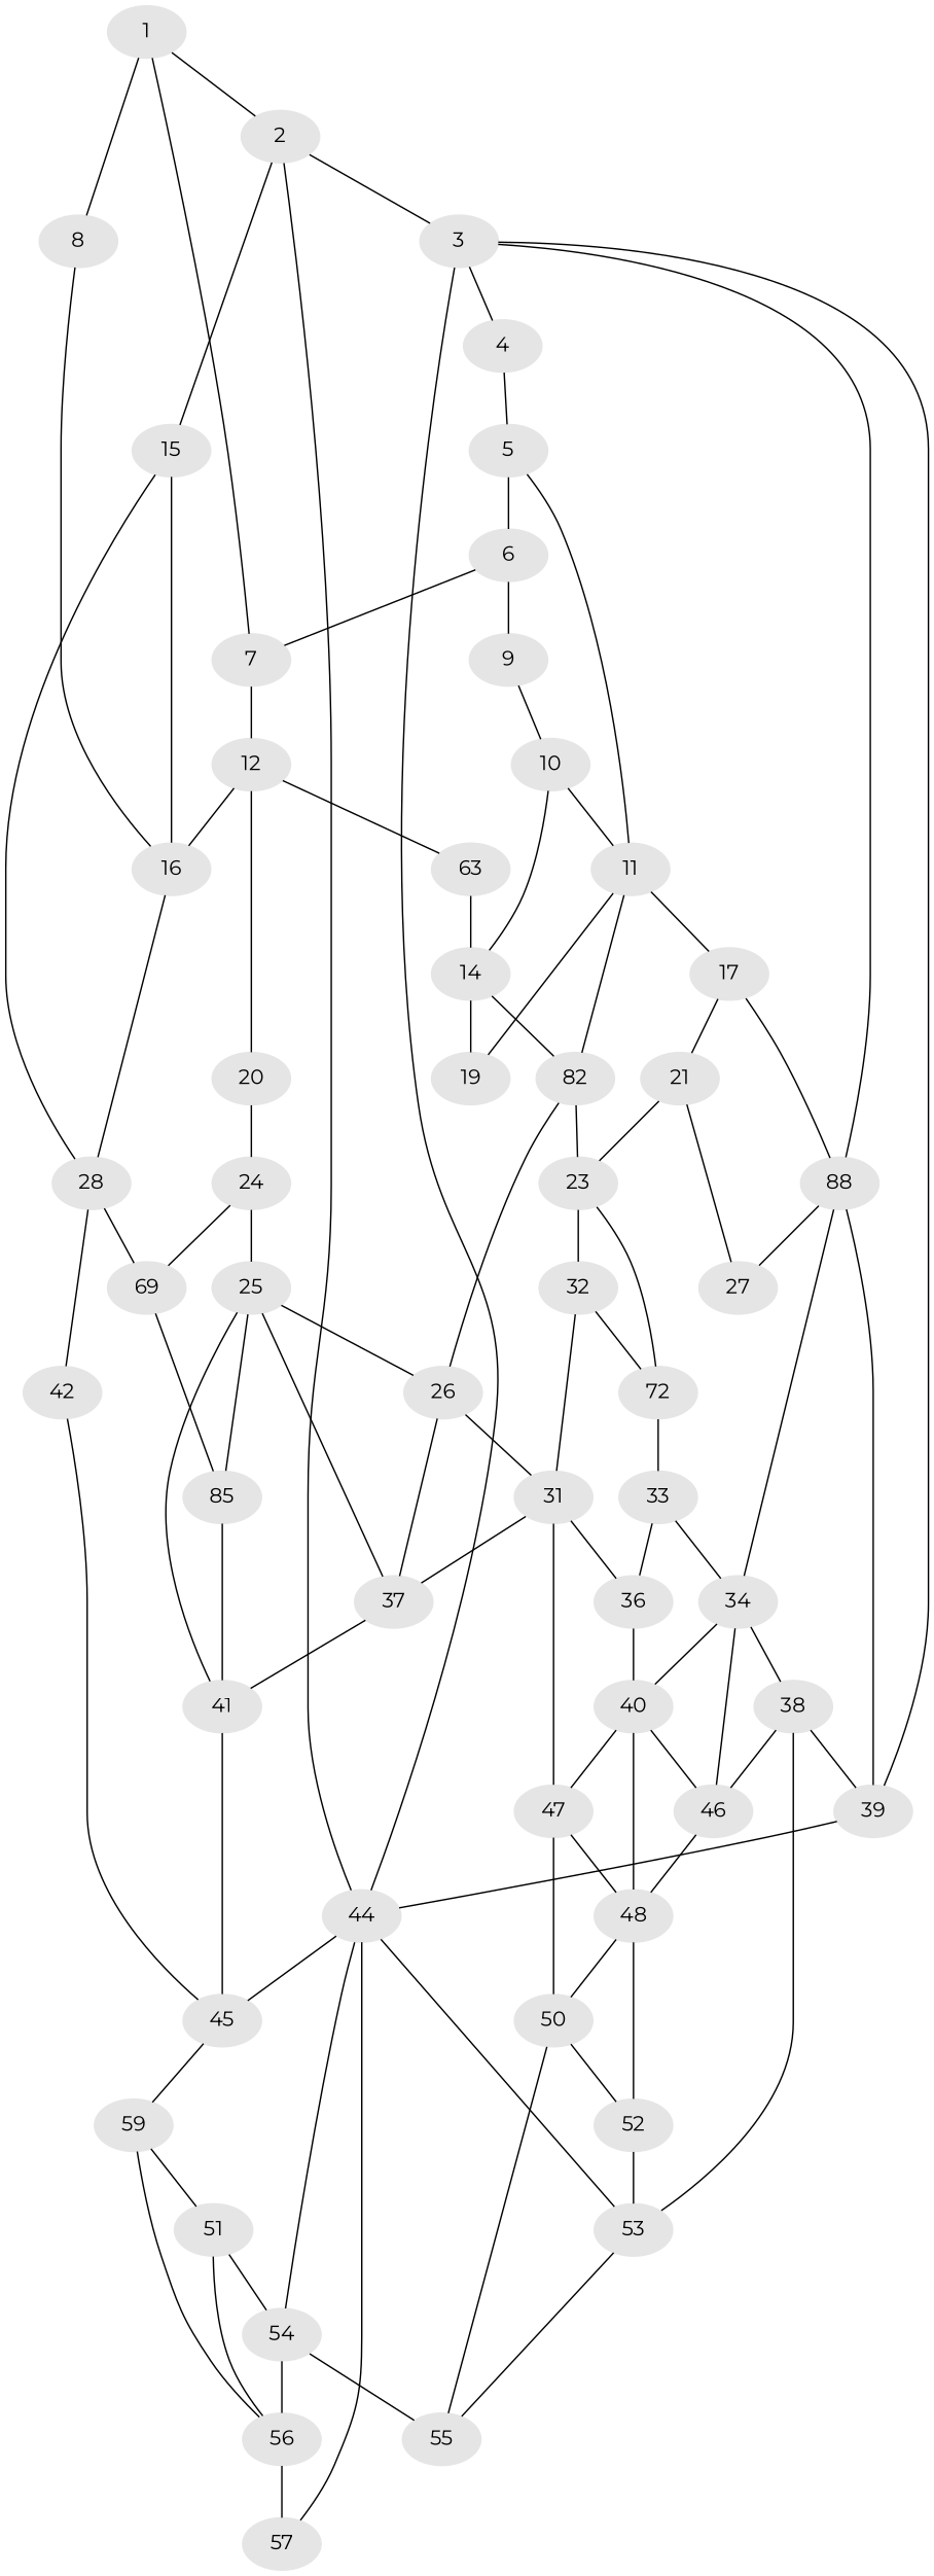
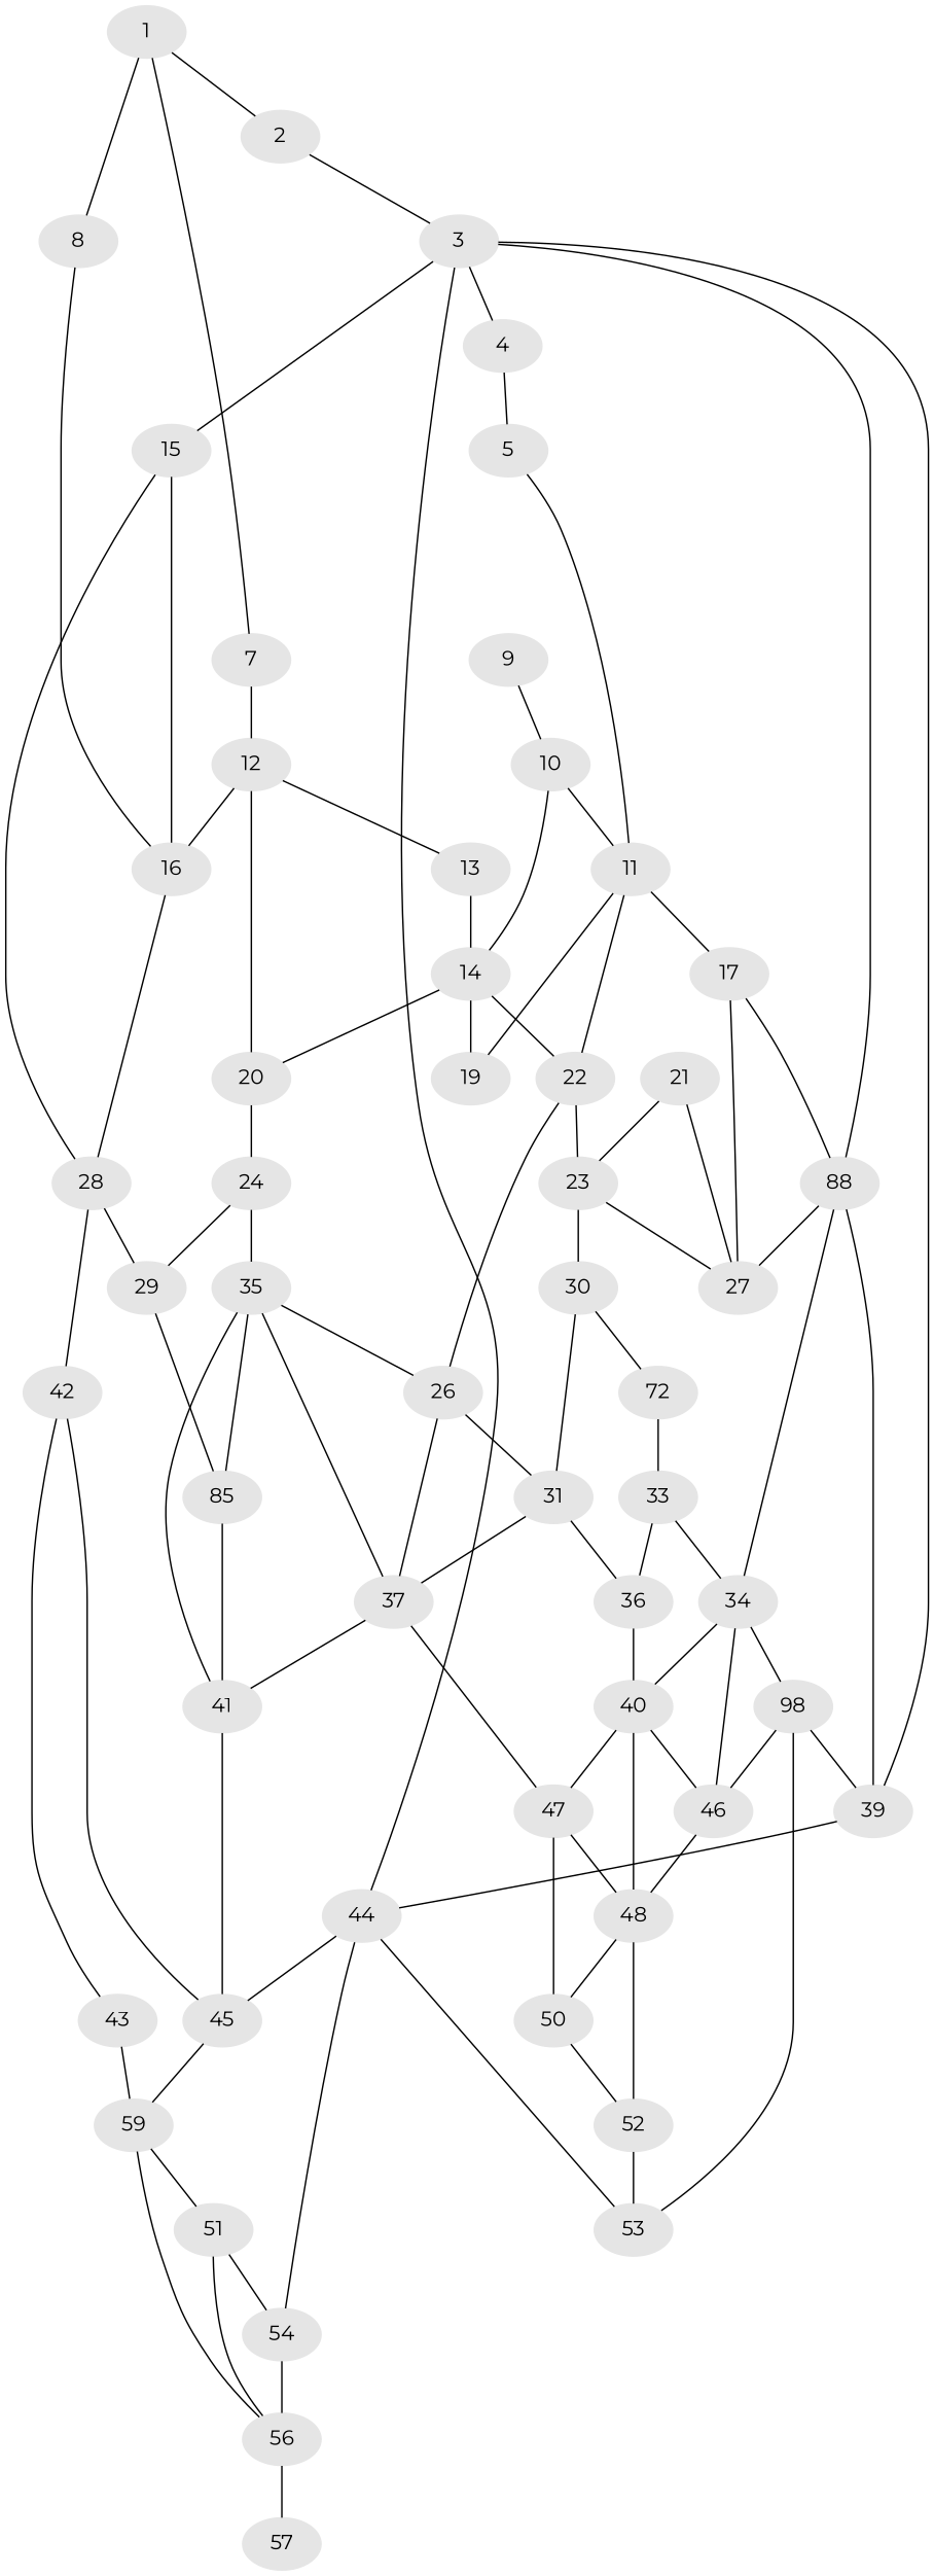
  graph {
    fontname=Montserrat
    node [color=gray90 fontname=Montserrat style=filled]
    edge [fontname=Montserrat weight=1.0]
    1
    2
    7
    8
    3
    15
    44
    12
    16
    4
    n11 [label=88]
    39
    28
    53
    45
    54
    57
    5
    27
    34
-   6
    11
    9
    17
    19
-   22 [label=82]
+   22
    10
-   13 [label=63]
+   13
    20
    14
    21
    23
    26
    24
-   29 [label=69]
+   29
    42
-   38
+   38 [label=98]
    40
    46
-   25
-   30 [label=32]
+   25 [label=35]
+   30
    37
    31
    n44 [label=72]
    n45 [label=85]
    41
    47
    36
+   43
    33
    48
    50
-   55
    52
    n55 [label=59]
    51
    56
    1 -- 2
    1 -- 7
    1 -- 8 [weight=2.0]
    2 -- 3
-   2 -- 15
-   2 -- 44
+   3 -- 15
    7 -- 12
    8 -- 16 [weight=2.0]
    3 -- 44
    3 -- 4
    3 -- n11
    3 -- 39
    15 -- 16
    15 -- 28
    44 -- 53
    44 -- 45
    44 -- 54
-   44 -- 57
    12 -- 16 [weight=2.0]
    12 -- 13
    12 -- 20
    16 -- 28
    4 -- 5
    n11 -- 39
    n11 -- 27
    n11 -- 34
    39 -- 44
    28 -- 29 [weight=2.0]
    28 -- 42 [weight=2.0]
-   53 -- 55
    45 -- n55
-   54 -- 55
    54 -- 56 [weight=2.0]
-   5 -- 6
    5 -- 11
    34 -- 38
    34 -- 40
    34 -- 46
-   6 -- 7
-   6 -- 9 [weight=2.0]
    11 -- 17
    11 -- 19
    11 -- 22
    9 -- 10
    17 -- n11
-   17 -- 21 [weight=2.0]
+   17 -- 27 [weight=2.0]
    22 -- 23 [weight=2.0]
    22 -- 26
    10 -- 11
    10 -- 14
    13 -- 14 [weight=2.0]
    20 -- 24 [weight=2.0]
    14 -- 19
    14 -- 22
+   14 -- 20 [weight=2.0]
    21 -- 27
    21 -- 23
-   23 -- n44
+   23 -- 27
    23 -- 30 [weight=2.0]
    26 -- 37
    26 -- 31
    24 -- 29
    24 -- 25 [weight=2.0]
    29 -- n45
    42 -- 45
+   42 -- 43
    38 -- 39 [weight=2.0]
    38 -- 53 [weight=2.0]
    38 -- 46
    40 -- 46
    40 -- 47
    40 -- 48
    46 -- 48
    25 -- 26
    25 -- 37
    25 -- n45
    25 -- 41
    30 -- 31
    30 -- n44 [weight=2.0]
    37 -- 41
-   31 -- 47
+   37 -- 47
    31 -- 37
    31 -- 36 [weight=2.0]
    n44 -- 33
    n45 -- 41 [weight=2.0]
    41 -- 45 [weight=2.0]
    47 -- 48
    47 -- 50
    36 -- 40 [weight=2.0]
+   43 -- n55 [weight=2.0]
    33 -- 34
    33 -- 36 [weight=2.0]
    48 -- 50
    48 -- 52 [weight=2.0]
-   50 -- 55
    50 -- 52
    52 -- 53
    n55 -- 51
    n55 -- 56
    51 -- 54
    51 -- 56
    56 -- 57 [weight=2.0]
  }
